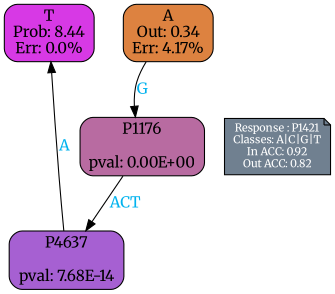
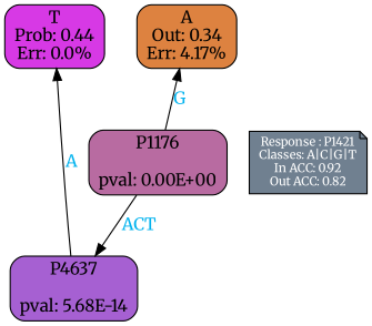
  digraph {
    fontname=Merriweather
    ranksep=equally
    splines=polylines
    node [color=black fontname=Merriweather shape=box style="filled, rounded"]
    edge [fontcolor=deepskyblue2 fontname=Merriweather]
-   n1 [fillcolor="#d739e5" label="T\nProb: 8.44\nErr: 0.0%"]
+   n1 [fillcolor="#d739e5" label="T\nProb: 0.44\nErr: 0.0%"]
    n2 [fillcolor="#dd8240" label="A\nOut: 0.34\nErr: 4.17%"]
    n3 [align=left fillcolor=slategray fontcolor=white fontsize=10 label="Response : P1421\nClasses: A|C|G|T\nIn ACC: 0.92\nOut ACC: 0.82\n" shape=note style=filled]
    n4 [fillcolor="#b86ba1" label="P1176\n\npval: 0.00E+00"]
-   n5 [fillcolor="#a660d2" label="P4637\n\npval: 7.68E-14"]
+   n5 [fillcolor="#a660d2" label="P4637\n\npval: 5.68E-14"]
    subgraph sub_1 {
      rank=same
      n1
      n2
    }
    subgraph sub_2 {
      rank=same
      n3
      n4
    }
-   n2 -> n4 [label=G]
+   n4 -> n2 [label=G]
    n4 -> n5 [label=ACT]
    n5 -> n1 [label=A]
  }
